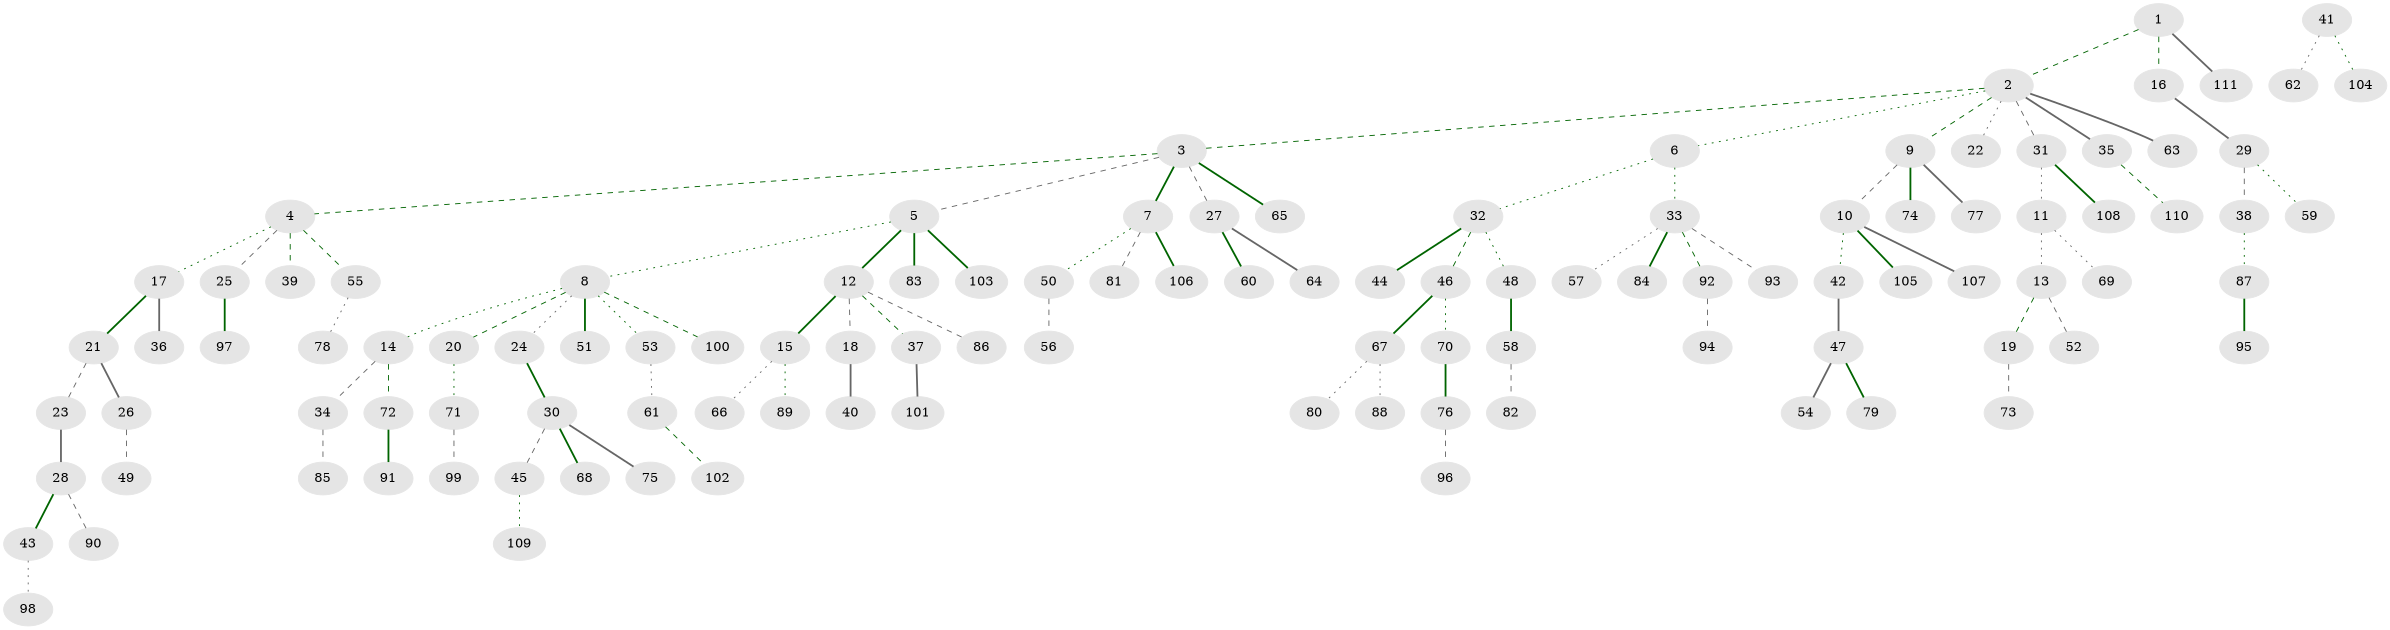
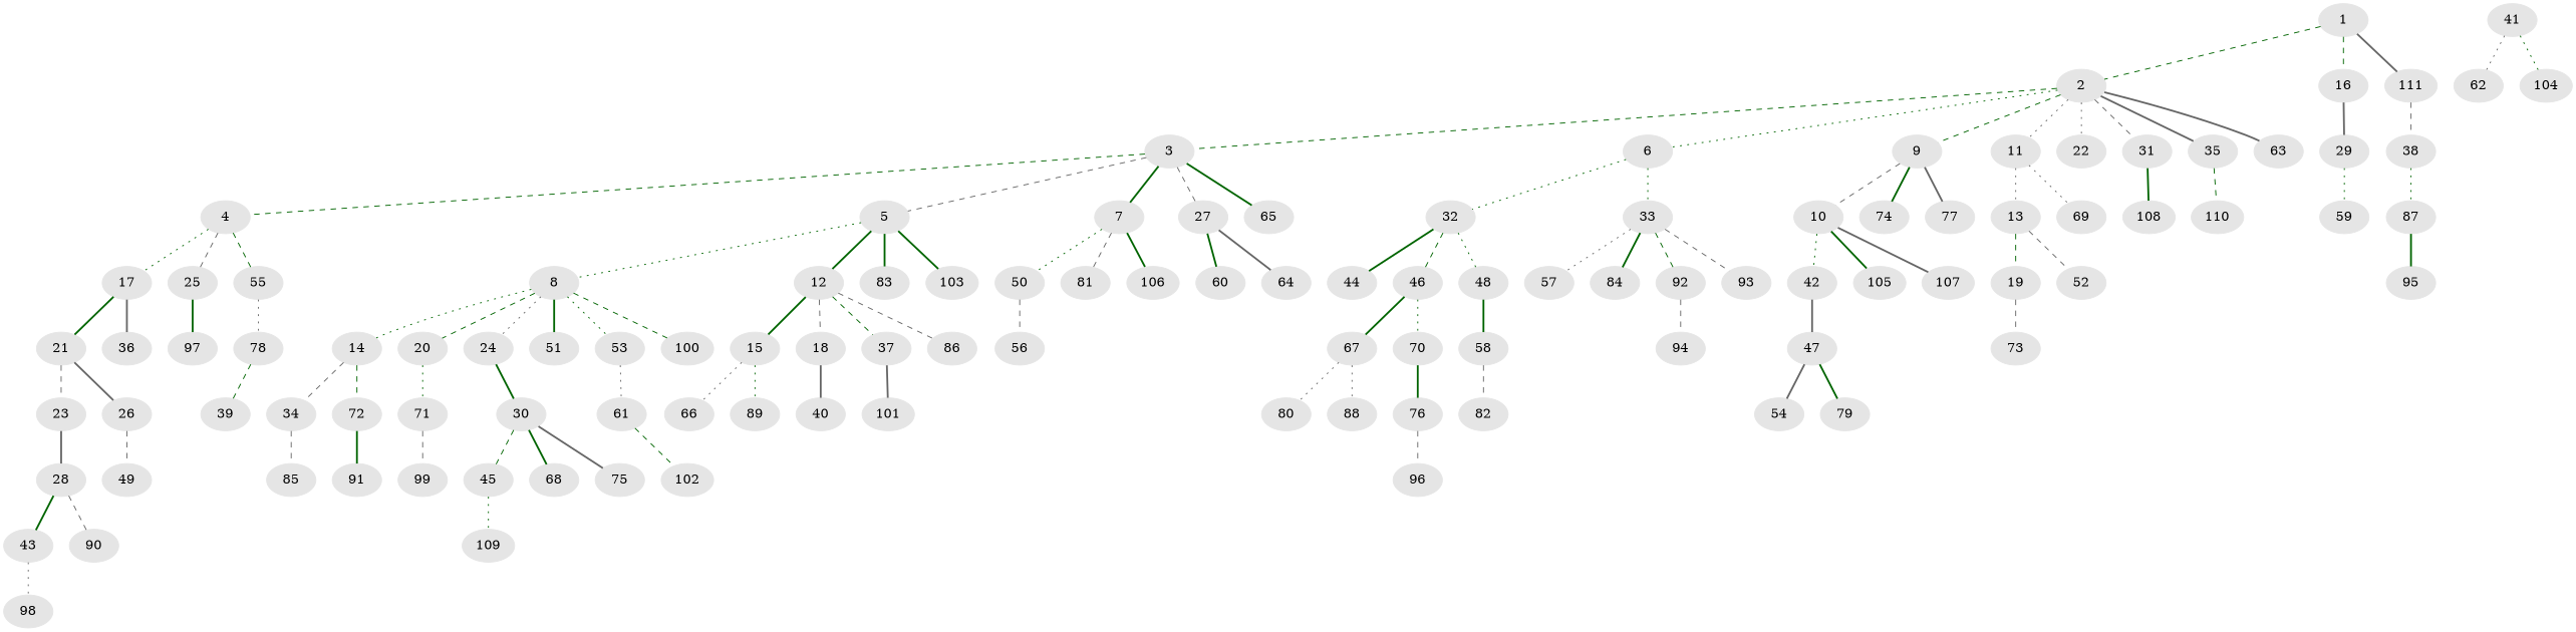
  graph {
    node [color=gray90 style=filled]
    edge [color=darkgreen style=bold]
    1
    2
    16
    111
    3
    6
    9
    11
    22
    31
    35
    63
    29
    4
    5
    7
    27
    65
    32
    33
    10
    74
    77
    13
    69
    108
    110
    17
    25
    39
    55
    8
    12
    83
    103
    50
    81
    106
    60
    64
    21
    36
    97
    78
    14
    20
    24
    51
    53
    100
    15
    18
    37
    86
    44
    46
    48
    57
    84
    92
    93
    56
    34
    72
    71
    30
    61
    42
    105
    107
    47
    19
    52
    66
    89
    40
    101
    73
    85
    91
    38
    59
    23
    26
    99
    28
    49
    43
    90
    41
    62
    104
    45
    68
    75
    98
    87
    109
    67
    70
    58
    94
    95
    54
    79
    80
    88
    76
    82
    102
    96
    1 -- 2 [style=dashed]
    1 -- 16 [style=dashed]
    1 -- 111 [color=gray40]
    2 -- 3 [style=dashed]
    2 -- 6 [style=dotted]
    2 -- 9 [style=dashed]
-   31 -- 11 [color=gray40 style=dotted]
+   2 -- 11 [color=gray40 style=dotted]
    2 -- 22 [color=gray40 style=dotted]
    2 -- 31 [color=gray40 style=dashed]
    2 -- 35 [color=gray40]
    2 -- 63 [color=gray40]
    16 -- 29 [color=gray40]
    3 -- 4 [style=dashed]
    3 -- 5 [color=gray40 style=dashed]
    3 -- 7
    3 -- 27 [color=gray40 style=dashed]
    3 -- 65
    6 -- 32 [style=dotted]
    6 -- 33 [style=dotted]
    9 -- 10 [color=gray40 style=dashed]
    9 -- 74
    9 -- 77 [color=gray40]
    11 -- 13 [color=gray40 style=dotted]
    11 -- 69 [color=gray40 style=dotted]
    31 -- 108
    35 -- 110 [style=dashed]
-   29 -- 38 [color=gray40 style=dashed]
+   111 -- 38 [color=gray40 style=dashed]
    29 -- 59 [style=dotted]
    4 -- 17 [style=dotted]
    4 -- 25 [color=gray40 style=dashed]
-   4 -- 39 [style=dashed]
+   78 -- 39 [style=dashed]
    4 -- 55 [style=dashed]
    5 -- 8 [style=dotted]
    5 -- 12
    5 -- 83
    5 -- 103
    7 -- 50 [style=dotted]
    7 -- 81 [color=gray40 style=dashed]
    7 -- 106
    27 -- 60
    27 -- 64 [color=gray40]
    32 -- 44
    32 -- 46 [style=dashed]
    32 -- 48 [style=dotted]
    33 -- 57 [color=gray40 style=dotted]
    33 -- 84
    33 -- 92 [style=dashed]
    33 -- 93 [color=gray40 style=dashed]
    10 -- 42 [style=dotted]
    10 -- 105
    10 -- 107 [color=gray40]
    13 -- 19 [style=dashed]
    13 -- 52 [color=gray40 style=dashed]
    17 -- 21
    17 -- 36 [color=gray40]
    25 -- 97
    55 -- 78 [color=gray40 style=dotted]
    8 -- 14 [style=dotted]
    8 -- 20 [style=dashed]
    8 -- 24 [color=gray40 style=dotted]
    8 -- 51
    8 -- 53 [style=dotted]
    8 -- 100 [style=dashed]
    12 -- 15
    12 -- 18 [color=gray40 style=dashed]
    12 -- 37 [style=dashed]
    12 -- 86 [color=gray40 style=dashed]
    50 -- 56 [color=gray40 style=dashed]
    21 -- 23 [color=gray40 style=dashed]
    21 -- 26 [color=gray40]
    14 -- 34 [color=gray40 style=dashed]
    14 -- 72 [style=dashed]
    20 -- 71 [style=dotted]
    24 -- 30
    53 -- 61 [color=gray40 style=dotted]
    15 -- 66 [color=gray40 style=dotted]
    15 -- 89 [style=dotted]
    18 -- 40 [color=gray40]
    37 -- 101 [color=gray40]
    46 -- 67
    46 -- 70 [style=dotted]
    48 -- 58
    92 -- 94 [color=gray40 style=dashed]
    34 -- 85 [color=gray40 style=dashed]
    72 -- 91
    71 -- 99 [color=gray40 style=dashed]
-   30 -- 45 [color=gray40 style=dashed]
+   30 -- 45 [style=dashed]
    30 -- 68
    30 -- 75 [color=gray40]
    61 -- 102 [style=dashed]
    42 -- 47 [color=gray40]
    47 -- 54 [color=gray40]
    47 -- 79
    19 -- 73 [color=gray40 style=dashed]
    38 -- 87 [style=dotted]
    23 -- 28 [color=gray40]
    26 -- 49 [color=gray40 style=dashed]
    28 -- 43
    28 -- 90 [color=gray40 style=dashed]
    43 -- 98 [color=gray40 style=dotted]
    41 -- 62 [color=gray40 style=dotted]
    41 -- 104 [style=dotted]
    45 -- 109 [style=dotted]
    87 -- 95
    67 -- 80 [color=gray40 style=dotted]
    67 -- 88 [color=gray40 style=dotted]
    70 -- 76
    58 -- 82 [color=gray40 style=dashed]
    76 -- 96 [color=gray40 style=dashed]
  }
